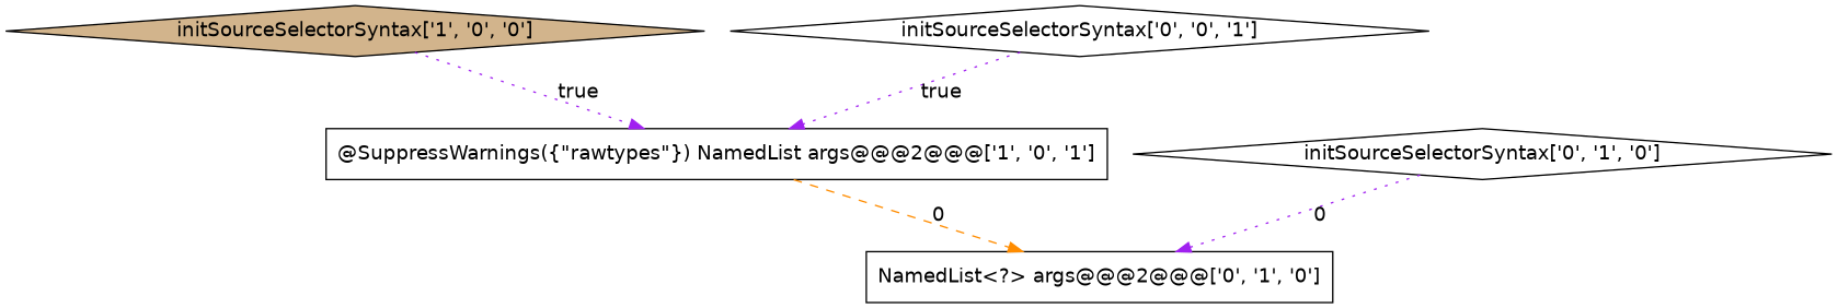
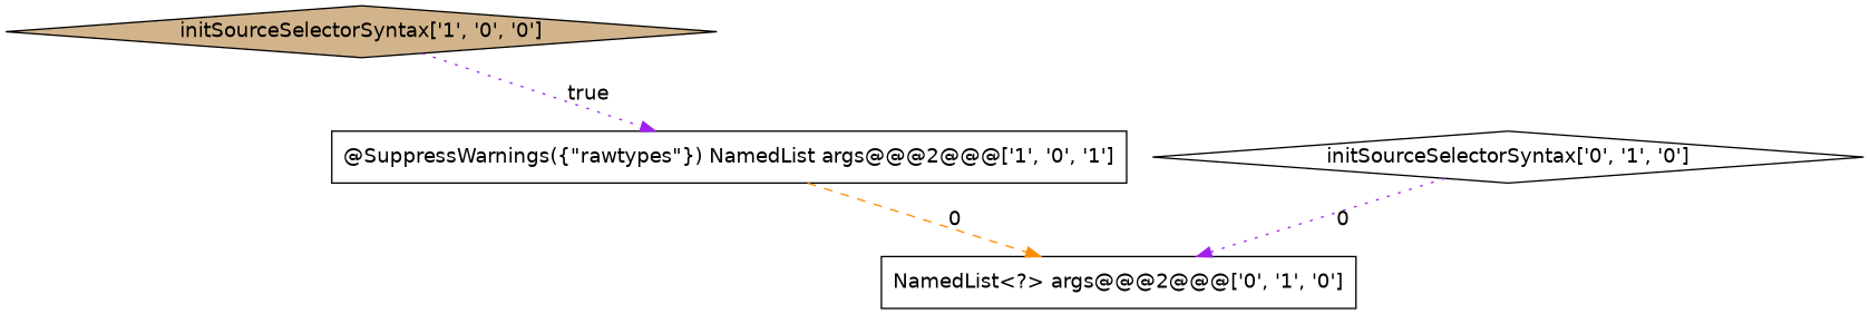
  digraph {
    fontname="DejaVu Sans"
    node [fillcolor=white fontname="DejaVu Sans" shape=diamond style=filled]
    edge [color=purple fontname="DejaVu Sans" style=dotted]
    n1 [fillcolor=tan label="initSourceSelectorSyntax['1', '0', '0']"]
    n2 [label="@SuppressWarnings({\"rawtypes\"}) NamedList args@@@2@@@['1', '0', '1']" shape=box]
    n3 [label="NamedList<?> args@@@2@@@['0', '1', '0']" shape=box]
-   n4 [label="initSourceSelectorSyntax['0', '0', '1']"]
    n5 [label="initSourceSelectorSyntax['0', '1', '0']"]
    n1 -> n2 [label=true]
    n2 -> n3 [color=darkorange label=0 style=dashed]
-   n4 -> n2 [label=true]
    n5 -> n3 [label=0]
  }
